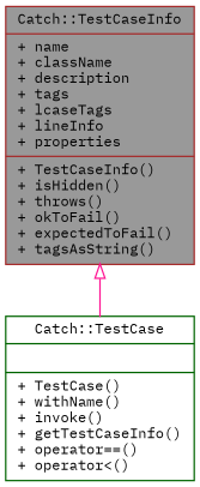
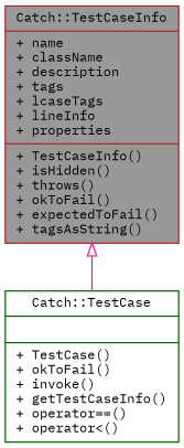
  digraph {
    fontname="IBM Plex Mono"
    node [fontname="IBM Plex Mono" fontsize=10 shape=record style=filled]
    n1 [color=brown fillcolor=grey60 fontcolor=black height=0.2 label="{Catch::TestCaseInfo\n|+ name\l+ className\l+ description\l+ tags\l+ lcaseTags\l+ lineInfo\l+ properties\l|+ TestCaseInfo()\l+ isHidden()\l+ throws()\l+ okToFail()\l+ expectedToFail()\l+ tagsAsString()\l}" width=0.4]
-   n2 [color=darkgreen fillcolor=white height=0.2 label="{Catch::TestCase\n||+ TestCase()\l+ withName()\l+ invoke()\l+ getTestCaseInfo()\l+ operator==()\l+ operator\<()\l}" width=0.4]
+   n2 [color=darkgreen fillcolor=white height=0.2 label="{Catch::TestCase\n||+ TestCase()\l+ okToFail()\l+ invoke()\l+ getTestCaseInfo()\l+ operator==()\l+ operator\<()\l}" width=0.4]
    n1 -> n2 [arrowtail=onormal color=deeppink dir=back fontname="IBM Plex Mono" fontsize=10 labelfontname=Helvetica labelfontsize=10 style=solid]
  }
